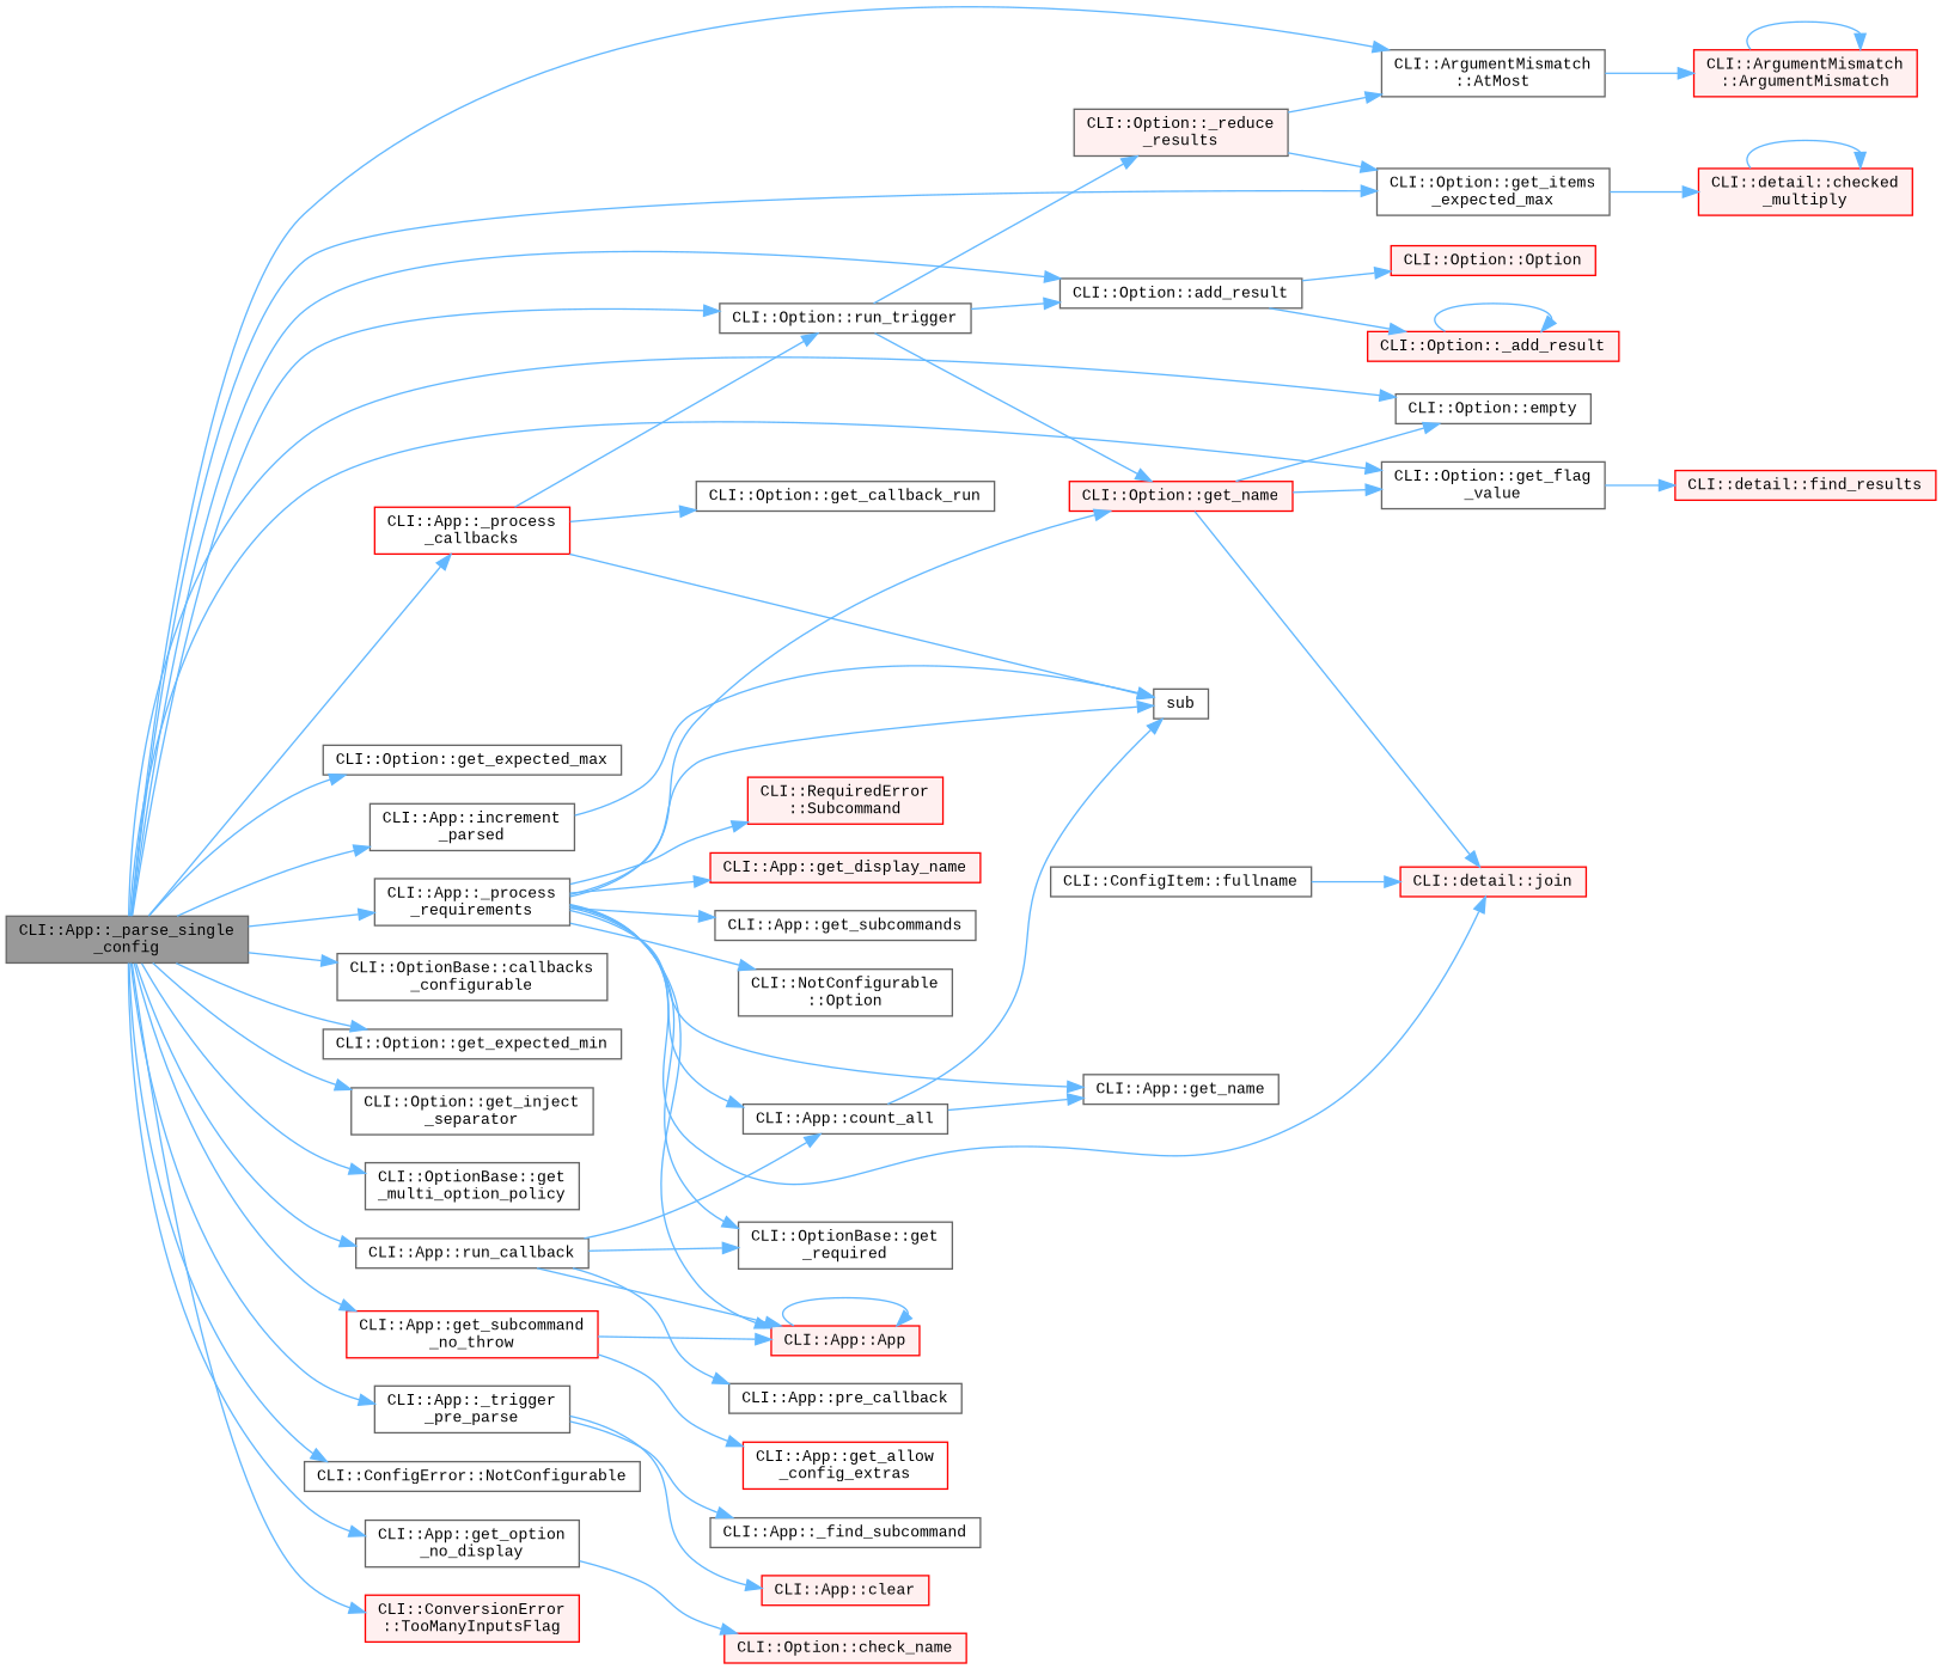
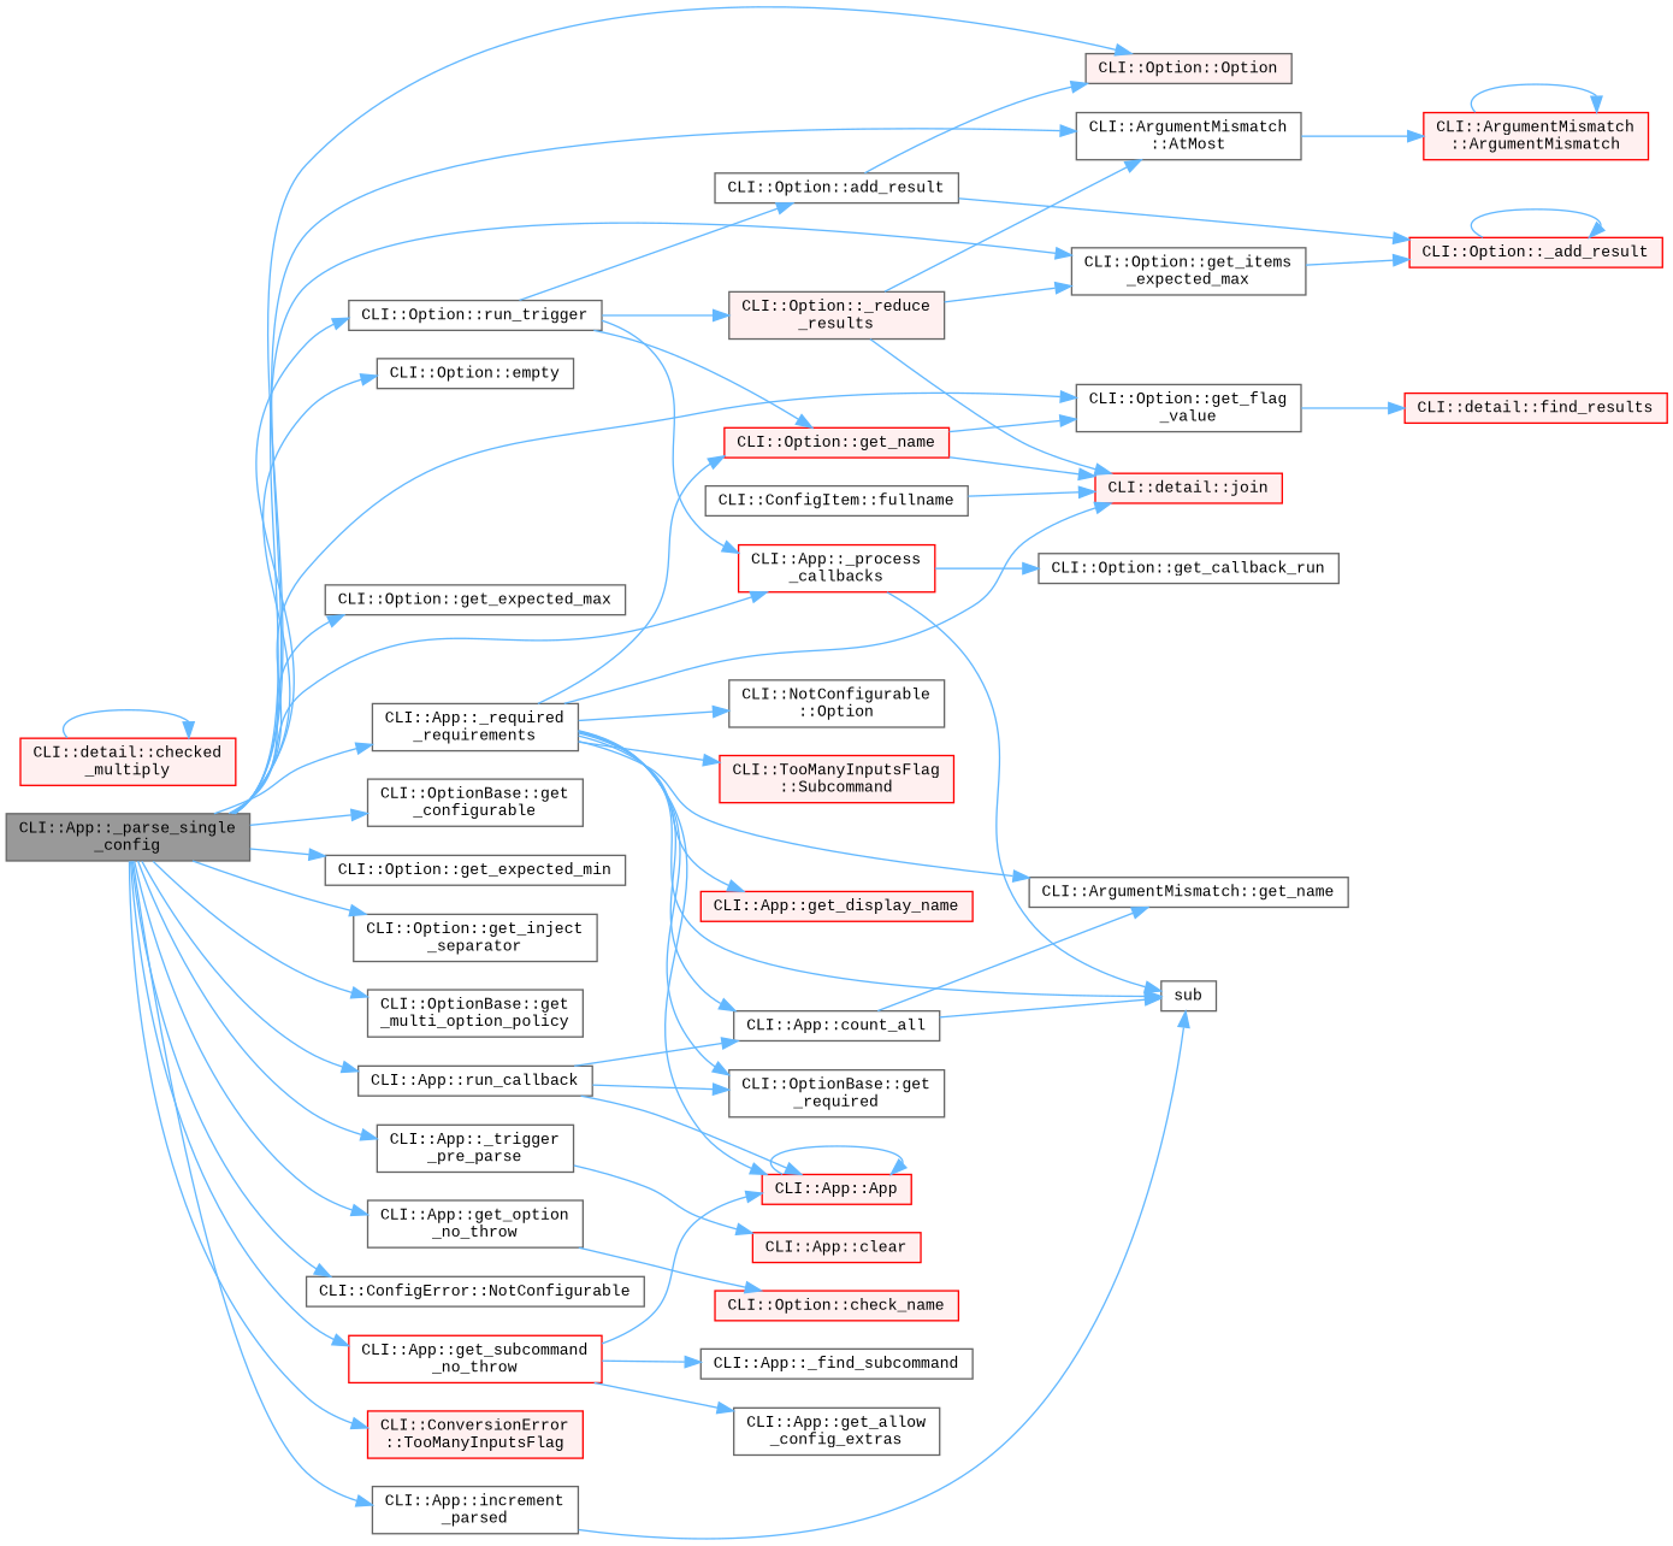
  digraph {
    fontname="Liberation Mono"
    rankdir=LR
    node [color=grey40 fillcolor=white fontname="Liberation Mono" fontsize=10 shape=box style=filled]
    edge [color=steelblue1 fontname="Liberation Mono" fontsize=10 labelfontname=Helvetica labelfontsize=10 style=solid]
    n1 [color=gray40 fillcolor=grey60 fontcolor=black height=0.2 label="CLI::App::_parse_single\l_config" width=0.4]
    n2 [color=red height=0.2 label="CLI::App::_process\l_callbacks" width=0.4]
    n3 [height=0.2 label="CLI::Option::run_trigger" width=0.4]
    n4 [height=0.2 label="CLI::ArgumentMismatch\l::AtMost" width=0.4]
    n5 [height=0.2 label="CLI::Option::get_items\l_expected_max" width=0.4]
    n6 [height=0.2 label="CLI::Option::empty" width=0.4]
    n7 [height=0.2 label="CLI::Option::get_flag\l_value" width=0.4]
    n8 [height=0.2 label="CLI::Option::add_result" width=0.4]
    n9 [height=0.2 label="CLI::Option::get_expected_max" width=0.4]
-   n10 [height=0.2 label="CLI::App::_process\l_requirements" width=0.4]
+   n10 [height=0.2 label="CLI::App::_required\l_requirements" width=0.4]
    n11 [height=0.2 label="CLI::App::_trigger\l_pre_parse" width=0.4]
-   n12 [height=0.2 label="CLI::OptionBase::callbacks\l_configurable" width=0.4]
+   n12 [height=0.2 label="CLI::OptionBase::get\l_configurable" width=0.4]
    n13 [height=0.2 label="CLI::Option::get_expected_min" width=0.4]
    n14 [height=0.2 label="CLI::Option::get_inject\l_separator" width=0.4]
    n15 [height=0.2 label="CLI::OptionBase::get\l_multi_option_policy" width=0.4]
-   n16 [height=0.2 label="CLI::App::get_option\l_no_display" width=0.4]
+   n16 [height=0.2 label="CLI::App::get_option\l_no_throw" width=0.4]
    n17 [color=red height=0.2 label="CLI::App::get_subcommand\l_no_throw" width=0.4]
    n18 [height=0.2 label="CLI::App::increment\l_parsed" width=0.4]
    n19 [height=0.2 label="CLI::ConfigError::NotConfigurable" width=0.4]
    n20 [height=0.2 label="CLI::App::run_callback" width=0.4]
    n21 [color=red fillcolor="#FFF0F0" height=0.2 label="CLI::ConversionError\l::TooManyInputsFlag" width=0.4]
    n22 [height=0.2 label="CLI::Option::get_callback_run" width=0.4]
    n23 [height=0.2 label=sub width=0.4]
    n24 [fillcolor="#FFF0F0" height=0.2 label="CLI::Option::_reduce\l_results" width=0.4]
    n25 [color=red fillcolor="#FFF0F0" height=0.2 label="CLI::Option::get_name" width=0.4]
    n26 [color=red fillcolor="#FFF0F0" height=0.2 label="CLI::ArgumentMismatch\l::ArgumentMismatch" width=0.4]
    n27 [color=red fillcolor="#FFF0F0" height=0.2 label="CLI::detail::checked\l_multiply" width=0.4]
    n28 [color=red fillcolor="#FFF0F0" height=0.2 label="CLI::detail::find_results" width=0.4]
    n29 [color=red fillcolor="#FFF0F0" height=0.2 label="CLI::Option::_add_result" width=0.4]
-   n30 [color=red fillcolor="#FFF0F0" height=0.2 label="CLI::Option::Option" width=0.4]
+   n30 [fillcolor="#FFF0F0" height=0.2 label="CLI::Option::Option" width=0.4]
    n31 [color=red fillcolor="#FFF0F0" height=0.2 label="CLI::detail::join" width=0.4]
    n32 [color=red fillcolor="#FFF0F0" height=0.2 label="CLI::App::App" width=0.4]
    n33 [height=0.2 label="CLI::App::count_all" width=0.4]
-   n34 [height=0.2 label="CLI::App::get_name" width=0.4]
+   n34 [height=0.2 label="CLI::ArgumentMismatch::get_name" width=0.4]
    n35 [color=red fillcolor="#FFF0F0" height=0.2 label="CLI::App::get_display_name" width=0.4]
    n36 [height=0.2 label="CLI::OptionBase::get\l_required" width=0.4]
-   n37 [height=0.2 label="CLI::App::get_subcommands" width=0.4]
    n38 [height=0.2 label="CLI::NotConfigurable\l::Option" width=0.4]
-   n39 [color=red fillcolor="#FFF0F0" height=0.2 label="CLI::RequiredError\l::Subcommand" width=0.4]
+   n39 [color=red fillcolor="#FFF0F0" height=0.2 label="CLI::TooManyInputsFlag\l::Subcommand" width=0.4]
    n40 [color=red fillcolor="#FFF0F0" height=0.2 label="CLI::App::clear" width=0.4]
    n41 [height=0.2 label="CLI::ConfigItem::fullname" width=0.4]
-   n42 [color=red height=0.2 label="CLI::App::get_allow\l_config_extras" width=0.4]
+   n42 [height=0.2 label="CLI::App::get_allow\l_config_extras" width=0.4]
    n43 [color=red fillcolor="#FFF0F0" height=0.2 label="CLI::Option::check_name" width=0.4]
    n44 [height=0.2 label="CLI::App::_find_subcommand" width=0.4]
-   n45 [height=0.2 label="CLI::App::pre_callback" width=0.4]
    n1 -> n2
    n1 -> n3
    n1 -> n4
    n1 -> n5
    n1 -> n6
    n1 -> n7
-   n1 -> n8
+   n1 -> n30
    n1 -> n9
    n1 -> n10
    n1 -> n11
    n1 -> n12
    n1 -> n13
    n1 -> n14
    n1 -> n15
    n1 -> n16
    n1 -> n17
    n1 -> n18
    n1 -> n19
    n1 -> n20
    n1 -> n21
-   n2 -> n3
+   n3 -> n2
    n2 -> n22
    n2 -> n23
    n3 -> n8
    n3 -> n24
    n3 -> n25
    n4 -> n26
-   n5 -> n27
+   n5 -> n29
    n7 -> n28
    n8 -> n29
    n8 -> n30
    n10 -> n23
    n10 -> n25
    n10 -> n31
    n10 -> n32
    n10 -> n33
    n10 -> n34
    n10 -> n35
    n10 -> n36
-   n10 -> n37
    n10 -> n38
    n10 -> n39
    n11 -> n40
    n16 -> n43
    n17 -> n32
    n17 -> n42
-   n11 -> n44
+   n17 -> n44
    n18 -> n23
    n20 -> n32
    n20 -> n33
    n20 -> n36
-   n20 -> n45
    n24 -> n4
    n24 -> n5
-   n25 -> n6
+   n24 -> n31
    n25 -> n7
    n25 -> n31
    n26 -> n26
    n27 -> n27
    n29 -> n29
    n32 -> n32
    n33 -> n23
    n33 -> n34
    n41 -> n31
  }
